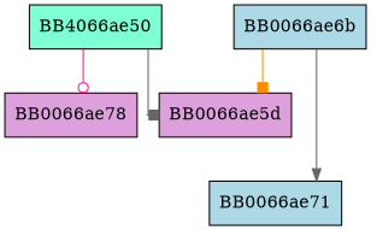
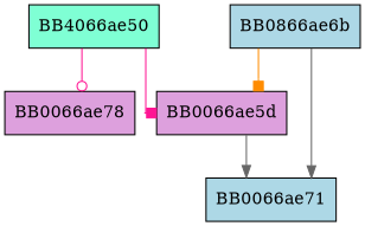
  digraph {
    splines=ortho
    node [fillcolor=plum shape=box style=filled]
    edge [arrowhead=box color=deeppink]
    n1 [fillcolor=aquamarine label=BB4066ae50]
    BB0066ae78
    BB0066ae5d
    BB0066ae71 [fillcolor=lightblue]
-   BB0066ae6b [fillcolor=lightblue]
+   BB0066ae6b [fillcolor=lightblue label=BB0866ae6b]
    n1 -> BB0066ae78 [arrowhead=odot]
-   n1 -> BB0066ae5d [color=gray40]
+   n1 -> BB0066ae5d
+   BB0066ae5d -> BB0066ae71 [arrowhead=normal color=gray40]
    BB0066ae6b -> BB0066ae5d [color=darkorange]
    BB0066ae6b -> BB0066ae71 [arrowhead=normal color=gray40]
  }
